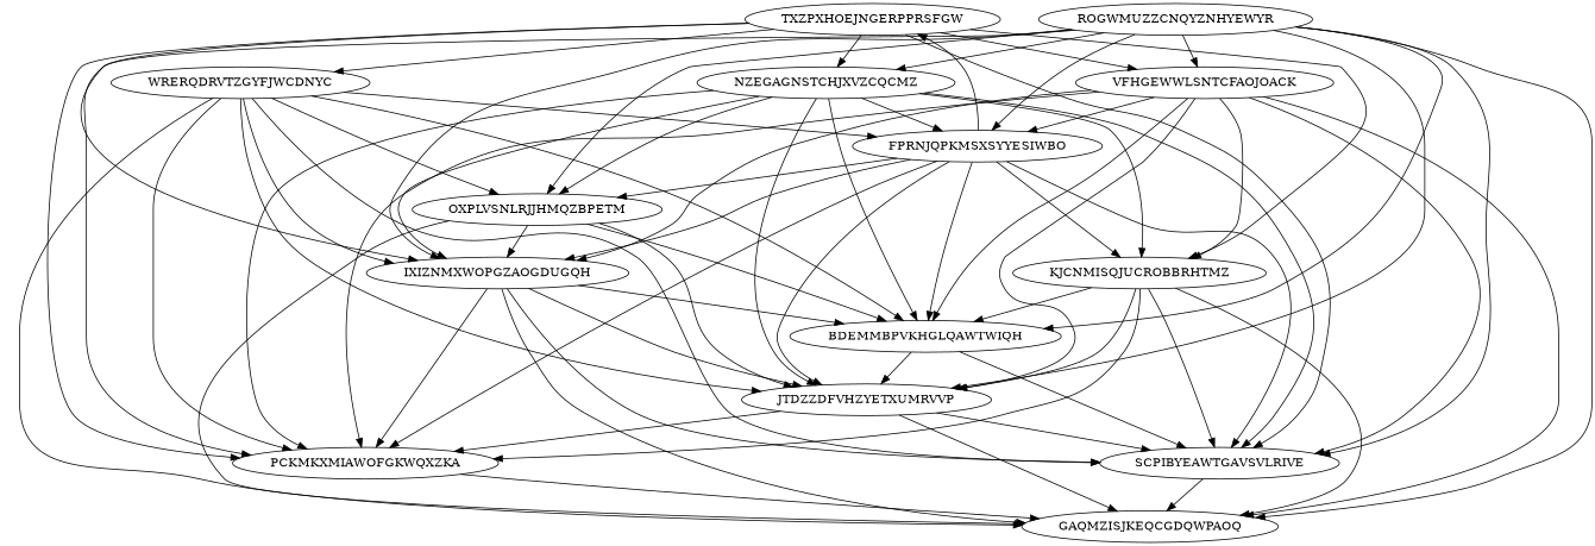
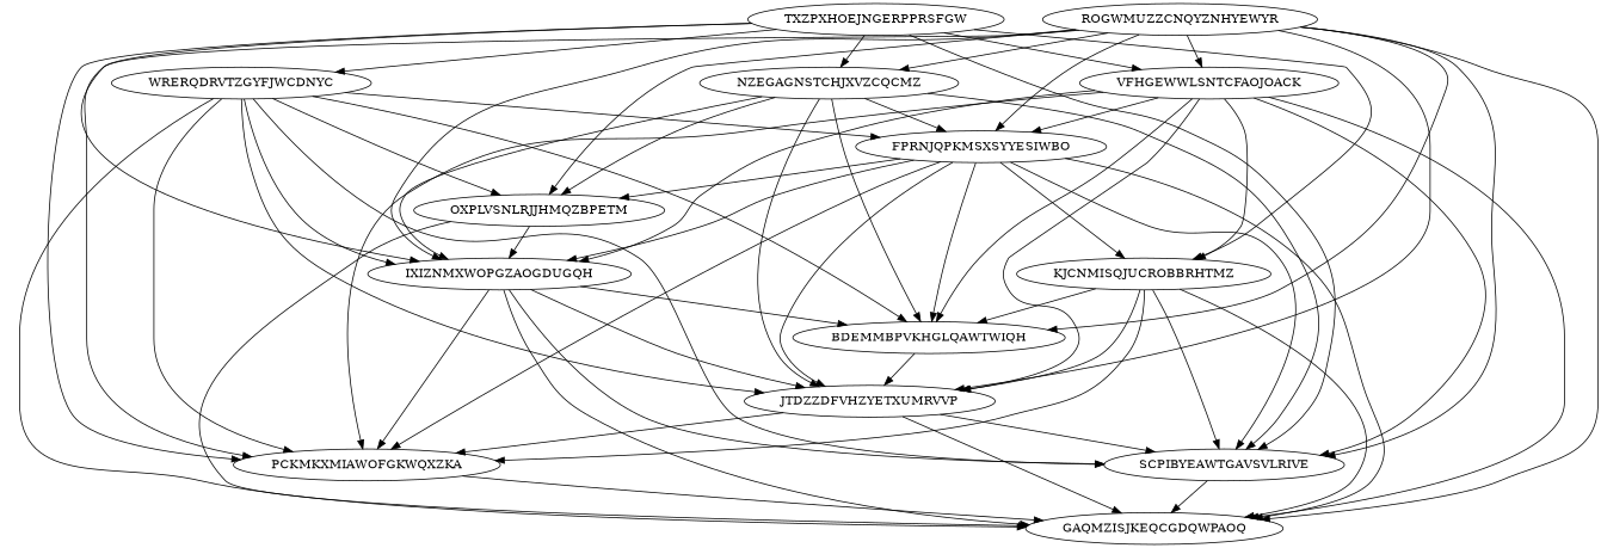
  digraph {
    node [Weight=16]
    edge [Weight=12]
    TXZPXHOEJNGERPPRSFGW [Weight=13]
    NZEGAGNSTCHJXVZCQCMZ [Weight=14]
    VFHGEWWLSNTCFAOJOACK
    WRERQDRVTZGYFJWCDNYC
    KJCNMISQJUCROBBRHTMZ [Weight=18]
    IXIZNMXWOPGZAOGDUGQH [Weight=11]
    SCPIBYEAWTGAVSVLRIVE [Weight=11]
    PCKMKXMIAWOFGKWQXZKA
    BDEMMBPVKHGLQAWTWIQH
    FPRNJQPKMSXSYYESIWBO [Weight=11]
    OXPLVSNLRJJHMQZBPETM [Weight=15]
    JTDZZDFVHZYETXUMRVVP [Weight=20]
    GAQMZISJKEQCGDQWPAOQ [Weight=17]
    ROGWMUZZCNQYZNHYEWYR [Weight=10]
    TXZPXHOEJNGERPPRSFGW -> NZEGAGNSTCHJXVZCQCMZ [Weight=19]
    TXZPXHOEJNGERPPRSFGW -> VFHGEWWLSNTCFAOJOACK [Weight=18]
    TXZPXHOEJNGERPPRSFGW -> WRERQDRVTZGYFJWCDNYC
    TXZPXHOEJNGERPPRSFGW -> KJCNMISQJUCROBBRHTMZ [Weight=11]
    TXZPXHOEJNGERPPRSFGW -> IXIZNMXWOPGZAOGDUGQH
    TXZPXHOEJNGERPPRSFGW -> SCPIBYEAWTGAVSVLRIVE [Weight=18]
    TXZPXHOEJNGERPPRSFGW -> PCKMKXMIAWOFGKWQXZKA [Weight=13]
-   NZEGAGNSTCHJXVZCQCMZ -> KJCNMISQJUCROBBRHTMZ [Weight=17]
    NZEGAGNSTCHJXVZCQCMZ -> IXIZNMXWOPGZAOGDUGQH [Weight=13]
    NZEGAGNSTCHJXVZCQCMZ -> SCPIBYEAWTGAVSVLRIVE [Weight=19]
-   NZEGAGNSTCHJXVZCQCMZ -> PCKMKXMIAWOFGKWQXZKA
    NZEGAGNSTCHJXVZCQCMZ -> BDEMMBPVKHGLQAWTWIQH [Weight=10]
    NZEGAGNSTCHJXVZCQCMZ -> FPRNJQPKMSXSYYESIWBO [Weight=17]
    NZEGAGNSTCHJXVZCQCMZ -> OXPLVSNLRJJHMQZBPETM [Weight=18]
    NZEGAGNSTCHJXVZCQCMZ -> JTDZZDFVHZYETXUMRVVP [Weight=11]
    VFHGEWWLSNTCFAOJOACK -> KJCNMISQJUCROBBRHTMZ [Weight=17]
    VFHGEWWLSNTCFAOJOACK -> IXIZNMXWOPGZAOGDUGQH [Weight=10]
    VFHGEWWLSNTCFAOJOACK -> SCPIBYEAWTGAVSVLRIVE
    VFHGEWWLSNTCFAOJOACK -> PCKMKXMIAWOFGKWQXZKA [Weight=16]
    VFHGEWWLSNTCFAOJOACK -> BDEMMBPVKHGLQAWTWIQH [Weight=19]
    VFHGEWWLSNTCFAOJOACK -> FPRNJQPKMSXSYYESIWBO [Weight=10]
    VFHGEWWLSNTCFAOJOACK -> JTDZZDFVHZYETXUMRVVP [Weight=13]
    VFHGEWWLSNTCFAOJOACK -> GAQMZISJKEQCGDQWPAOQ [Weight=14]
    WRERQDRVTZGYFJWCDNYC -> IXIZNMXWOPGZAOGDUGQH
    WRERQDRVTZGYFJWCDNYC -> SCPIBYEAWTGAVSVLRIVE
    WRERQDRVTZGYFJWCDNYC -> PCKMKXMIAWOFGKWQXZKA [Weight=20]
    WRERQDRVTZGYFJWCDNYC -> BDEMMBPVKHGLQAWTWIQH [Weight=17]
    WRERQDRVTZGYFJWCDNYC -> FPRNJQPKMSXSYYESIWBO [Weight=19]
    WRERQDRVTZGYFJWCDNYC -> OXPLVSNLRJJHMQZBPETM [Weight=17]
    WRERQDRVTZGYFJWCDNYC -> JTDZZDFVHZYETXUMRVVP [Weight=11]
    WRERQDRVTZGYFJWCDNYC -> GAQMZISJKEQCGDQWPAOQ [Weight=16]
    KJCNMISQJUCROBBRHTMZ -> SCPIBYEAWTGAVSVLRIVE [Weight=11]
    KJCNMISQJUCROBBRHTMZ -> PCKMKXMIAWOFGKWQXZKA [Weight=11]
    KJCNMISQJUCROBBRHTMZ -> BDEMMBPVKHGLQAWTWIQH [Weight=10]
    KJCNMISQJUCROBBRHTMZ -> JTDZZDFVHZYETXUMRVVP [Weight=10]
    KJCNMISQJUCROBBRHTMZ -> GAQMZISJKEQCGDQWPAOQ [Weight=19]
    IXIZNMXWOPGZAOGDUGQH -> SCPIBYEAWTGAVSVLRIVE [Weight=13]
    IXIZNMXWOPGZAOGDUGQH -> PCKMKXMIAWOFGKWQXZKA [Weight=10]
    IXIZNMXWOPGZAOGDUGQH -> BDEMMBPVKHGLQAWTWIQH [Weight=10]
    IXIZNMXWOPGZAOGDUGQH -> JTDZZDFVHZYETXUMRVVP [Weight=17]
    IXIZNMXWOPGZAOGDUGQH -> GAQMZISJKEQCGDQWPAOQ [Weight=16]
    SCPIBYEAWTGAVSVLRIVE -> GAQMZISJKEQCGDQWPAOQ
    PCKMKXMIAWOFGKWQXZKA -> GAQMZISJKEQCGDQWPAOQ [Weight=15]
-   BDEMMBPVKHGLQAWTWIQH -> SCPIBYEAWTGAVSVLRIVE [Weight=16]
    BDEMMBPVKHGLQAWTWIQH -> JTDZZDFVHZYETXUMRVVP
    FPRNJQPKMSXSYYESIWBO -> KJCNMISQJUCROBBRHTMZ [Weight=15]
    FPRNJQPKMSXSYYESIWBO -> IXIZNMXWOPGZAOGDUGQH [Weight=18]
    FPRNJQPKMSXSYYESIWBO -> SCPIBYEAWTGAVSVLRIVE [Weight=18]
    FPRNJQPKMSXSYYESIWBO -> PCKMKXMIAWOFGKWQXZKA [Weight=16]
    FPRNJQPKMSXSYYESIWBO -> BDEMMBPVKHGLQAWTWIQH [Weight=20]
    FPRNJQPKMSXSYYESIWBO -> OXPLVSNLRJJHMQZBPETM [Weight=13]
    FPRNJQPKMSXSYYESIWBO -> JTDZZDFVHZYETXUMRVVP [Weight=13]
-   FPRNJQPKMSXSYYESIWBO -> TXZPXHOEJNGERPPRSFGW [Weight=20]
+   FPRNJQPKMSXSYYESIWBO -> GAQMZISJKEQCGDQWPAOQ [Weight=20]
    OXPLVSNLRJJHMQZBPETM -> IXIZNMXWOPGZAOGDUGQH [Weight=20]
-   OXPLVSNLRJJHMQZBPETM -> BDEMMBPVKHGLQAWTWIQH [Weight=14]
-   OXPLVSNLRJJHMQZBPETM -> JTDZZDFVHZYETXUMRVVP [Weight=10]
    OXPLVSNLRJJHMQZBPETM -> GAQMZISJKEQCGDQWPAOQ [Weight=10]
    JTDZZDFVHZYETXUMRVVP -> SCPIBYEAWTGAVSVLRIVE [Weight=11]
    JTDZZDFVHZYETXUMRVVP -> PCKMKXMIAWOFGKWQXZKA [Weight=15]
    JTDZZDFVHZYETXUMRVVP -> GAQMZISJKEQCGDQWPAOQ [Weight=11]
    ROGWMUZZCNQYZNHYEWYR -> NZEGAGNSTCHJXVZCQCMZ [Weight=14]
    ROGWMUZZCNQYZNHYEWYR -> VFHGEWWLSNTCFAOJOACK [Weight=20]
    ROGWMUZZCNQYZNHYEWYR -> IXIZNMXWOPGZAOGDUGQH [Weight=18]
    ROGWMUZZCNQYZNHYEWYR -> SCPIBYEAWTGAVSVLRIVE
    ROGWMUZZCNQYZNHYEWYR -> PCKMKXMIAWOFGKWQXZKA [Weight=15]
    ROGWMUZZCNQYZNHYEWYR -> BDEMMBPVKHGLQAWTWIQH [Weight=11]
    ROGWMUZZCNQYZNHYEWYR -> FPRNJQPKMSXSYYESIWBO [Weight=15]
    ROGWMUZZCNQYZNHYEWYR -> OXPLVSNLRJJHMQZBPETM [Weight=16]
    ROGWMUZZCNQYZNHYEWYR -> JTDZZDFVHZYETXUMRVVP
    ROGWMUZZCNQYZNHYEWYR -> GAQMZISJKEQCGDQWPAOQ [Weight=17]
  }
